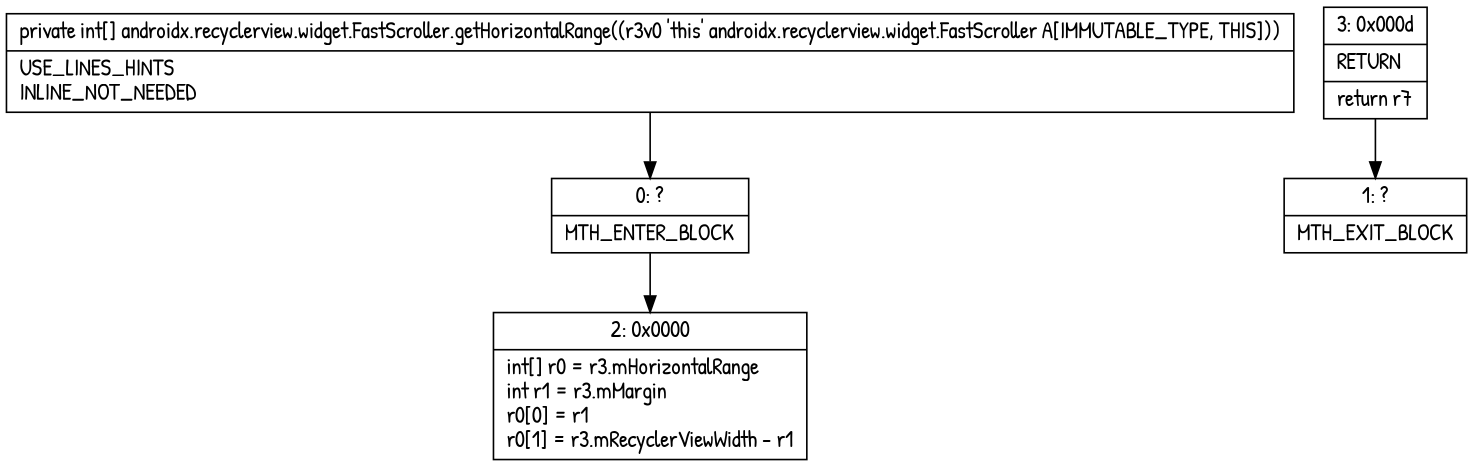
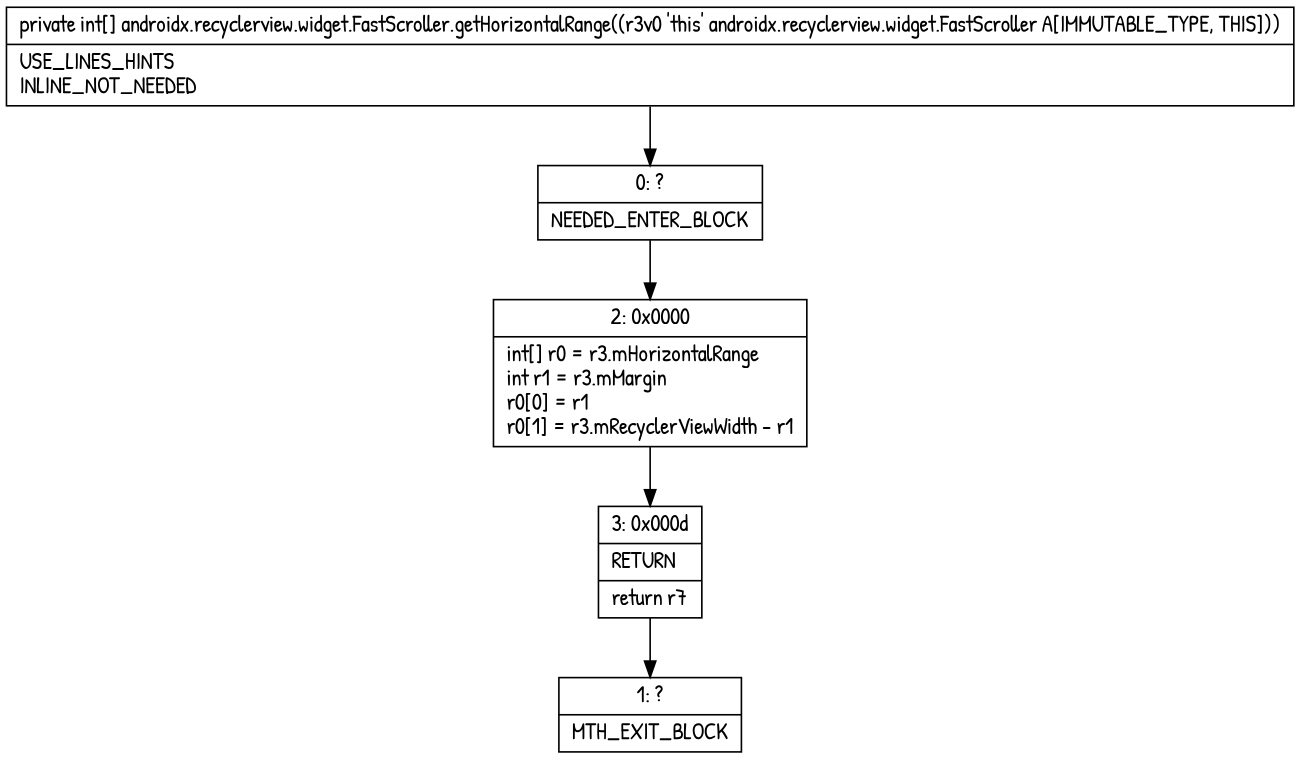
  digraph {
    fontname="Patrick Hand"
    node [fontname="Patrick Hand" shape=record]
    edge [fontname="Patrick Hand"]
-   n1 [label="{0\:\ ?|MTH_ENTER_BLOCK\l}"]
+   n1 [label="{0\:\ ?|NEEDED_ENTER_BLOCK\l}"]
    n2 [label="{2\:\ 0x0000|int[] r0 = r3.mHorizontalRange\lint r1 = r3.mMargin\lr0[0] = r1\lr0[1] = r3.mRecyclerViewWidth \- r1\l}"]
    n3 [label="{3\:\ 0x000d|RETURN\l|return r7\l}"]
    n4 [label="{1\:\ ?|MTH_EXIT_BLOCK\l}"]
    n5 [label="{private int[] androidx.recyclerview.widget.FastScroller.getHorizontalRange((r3v0 'this' androidx.recyclerview.widget.FastScroller A[IMMUTABLE_TYPE, THIS]))  | USE_LINES_HINTS\lINLINE_NOT_NEEDED\l}"]
    n1 -> n2
+   n2 -> n3
    n3 -> n4
    n5 -> n1
  }
